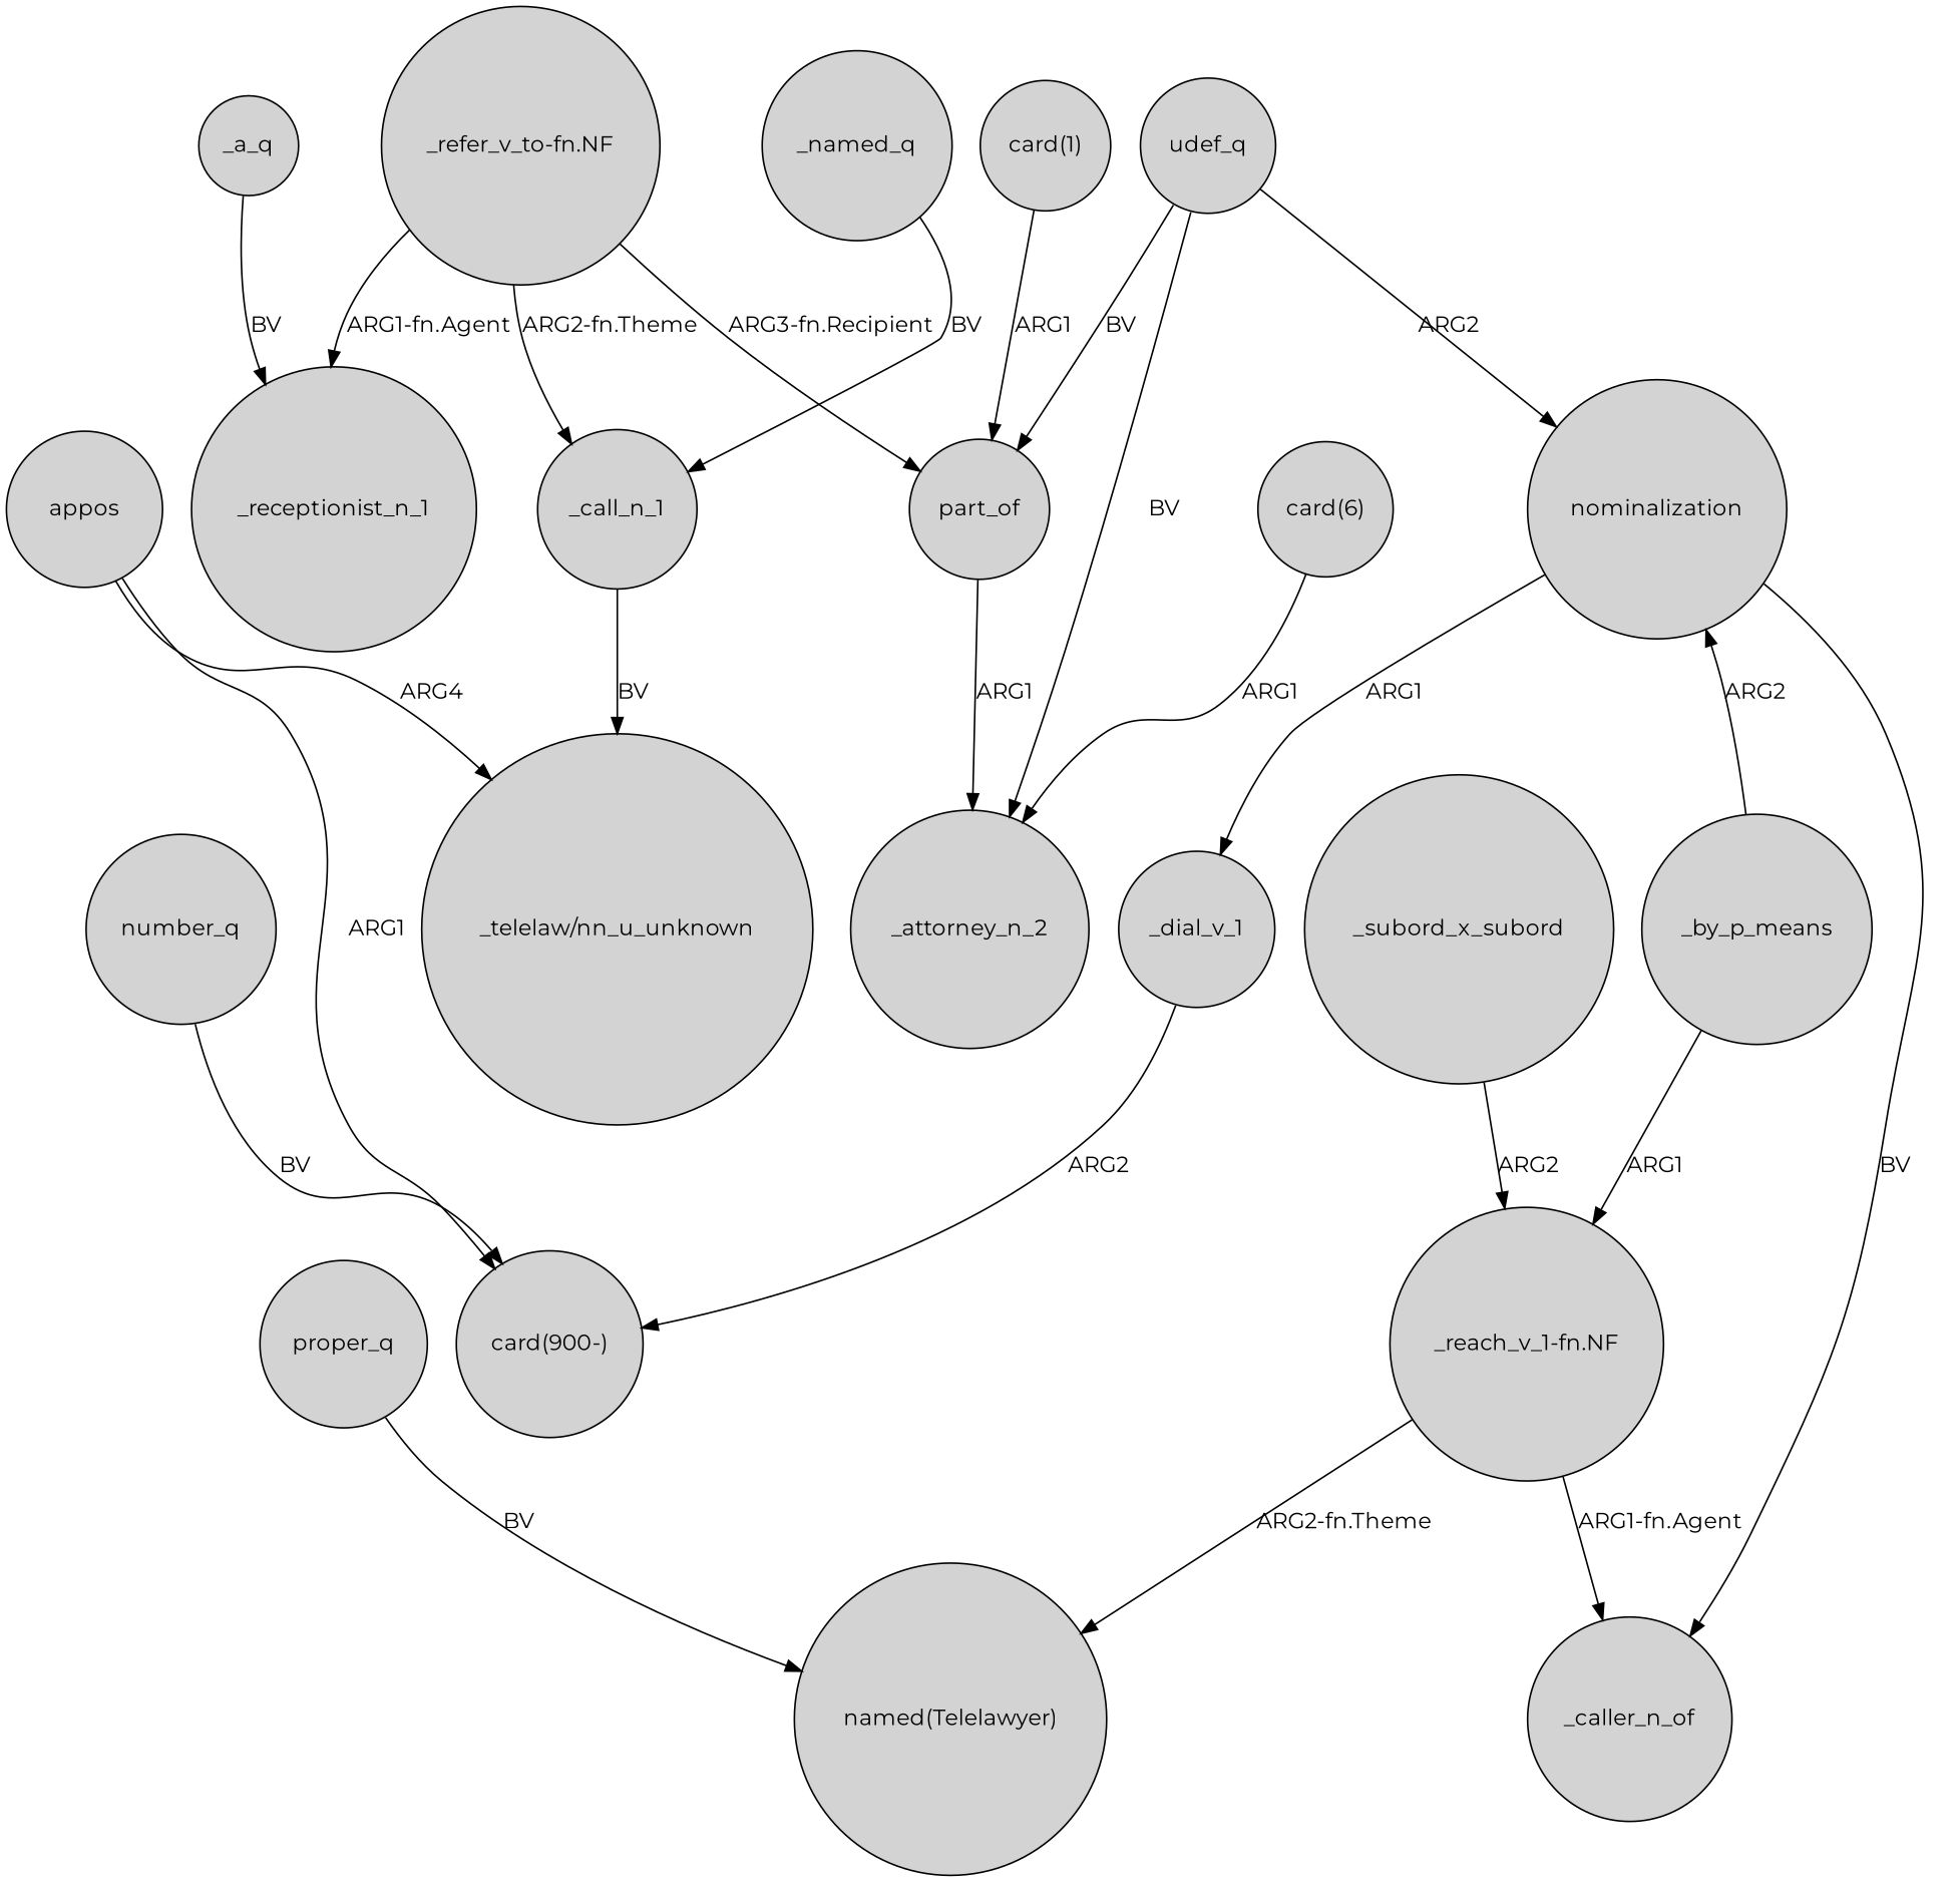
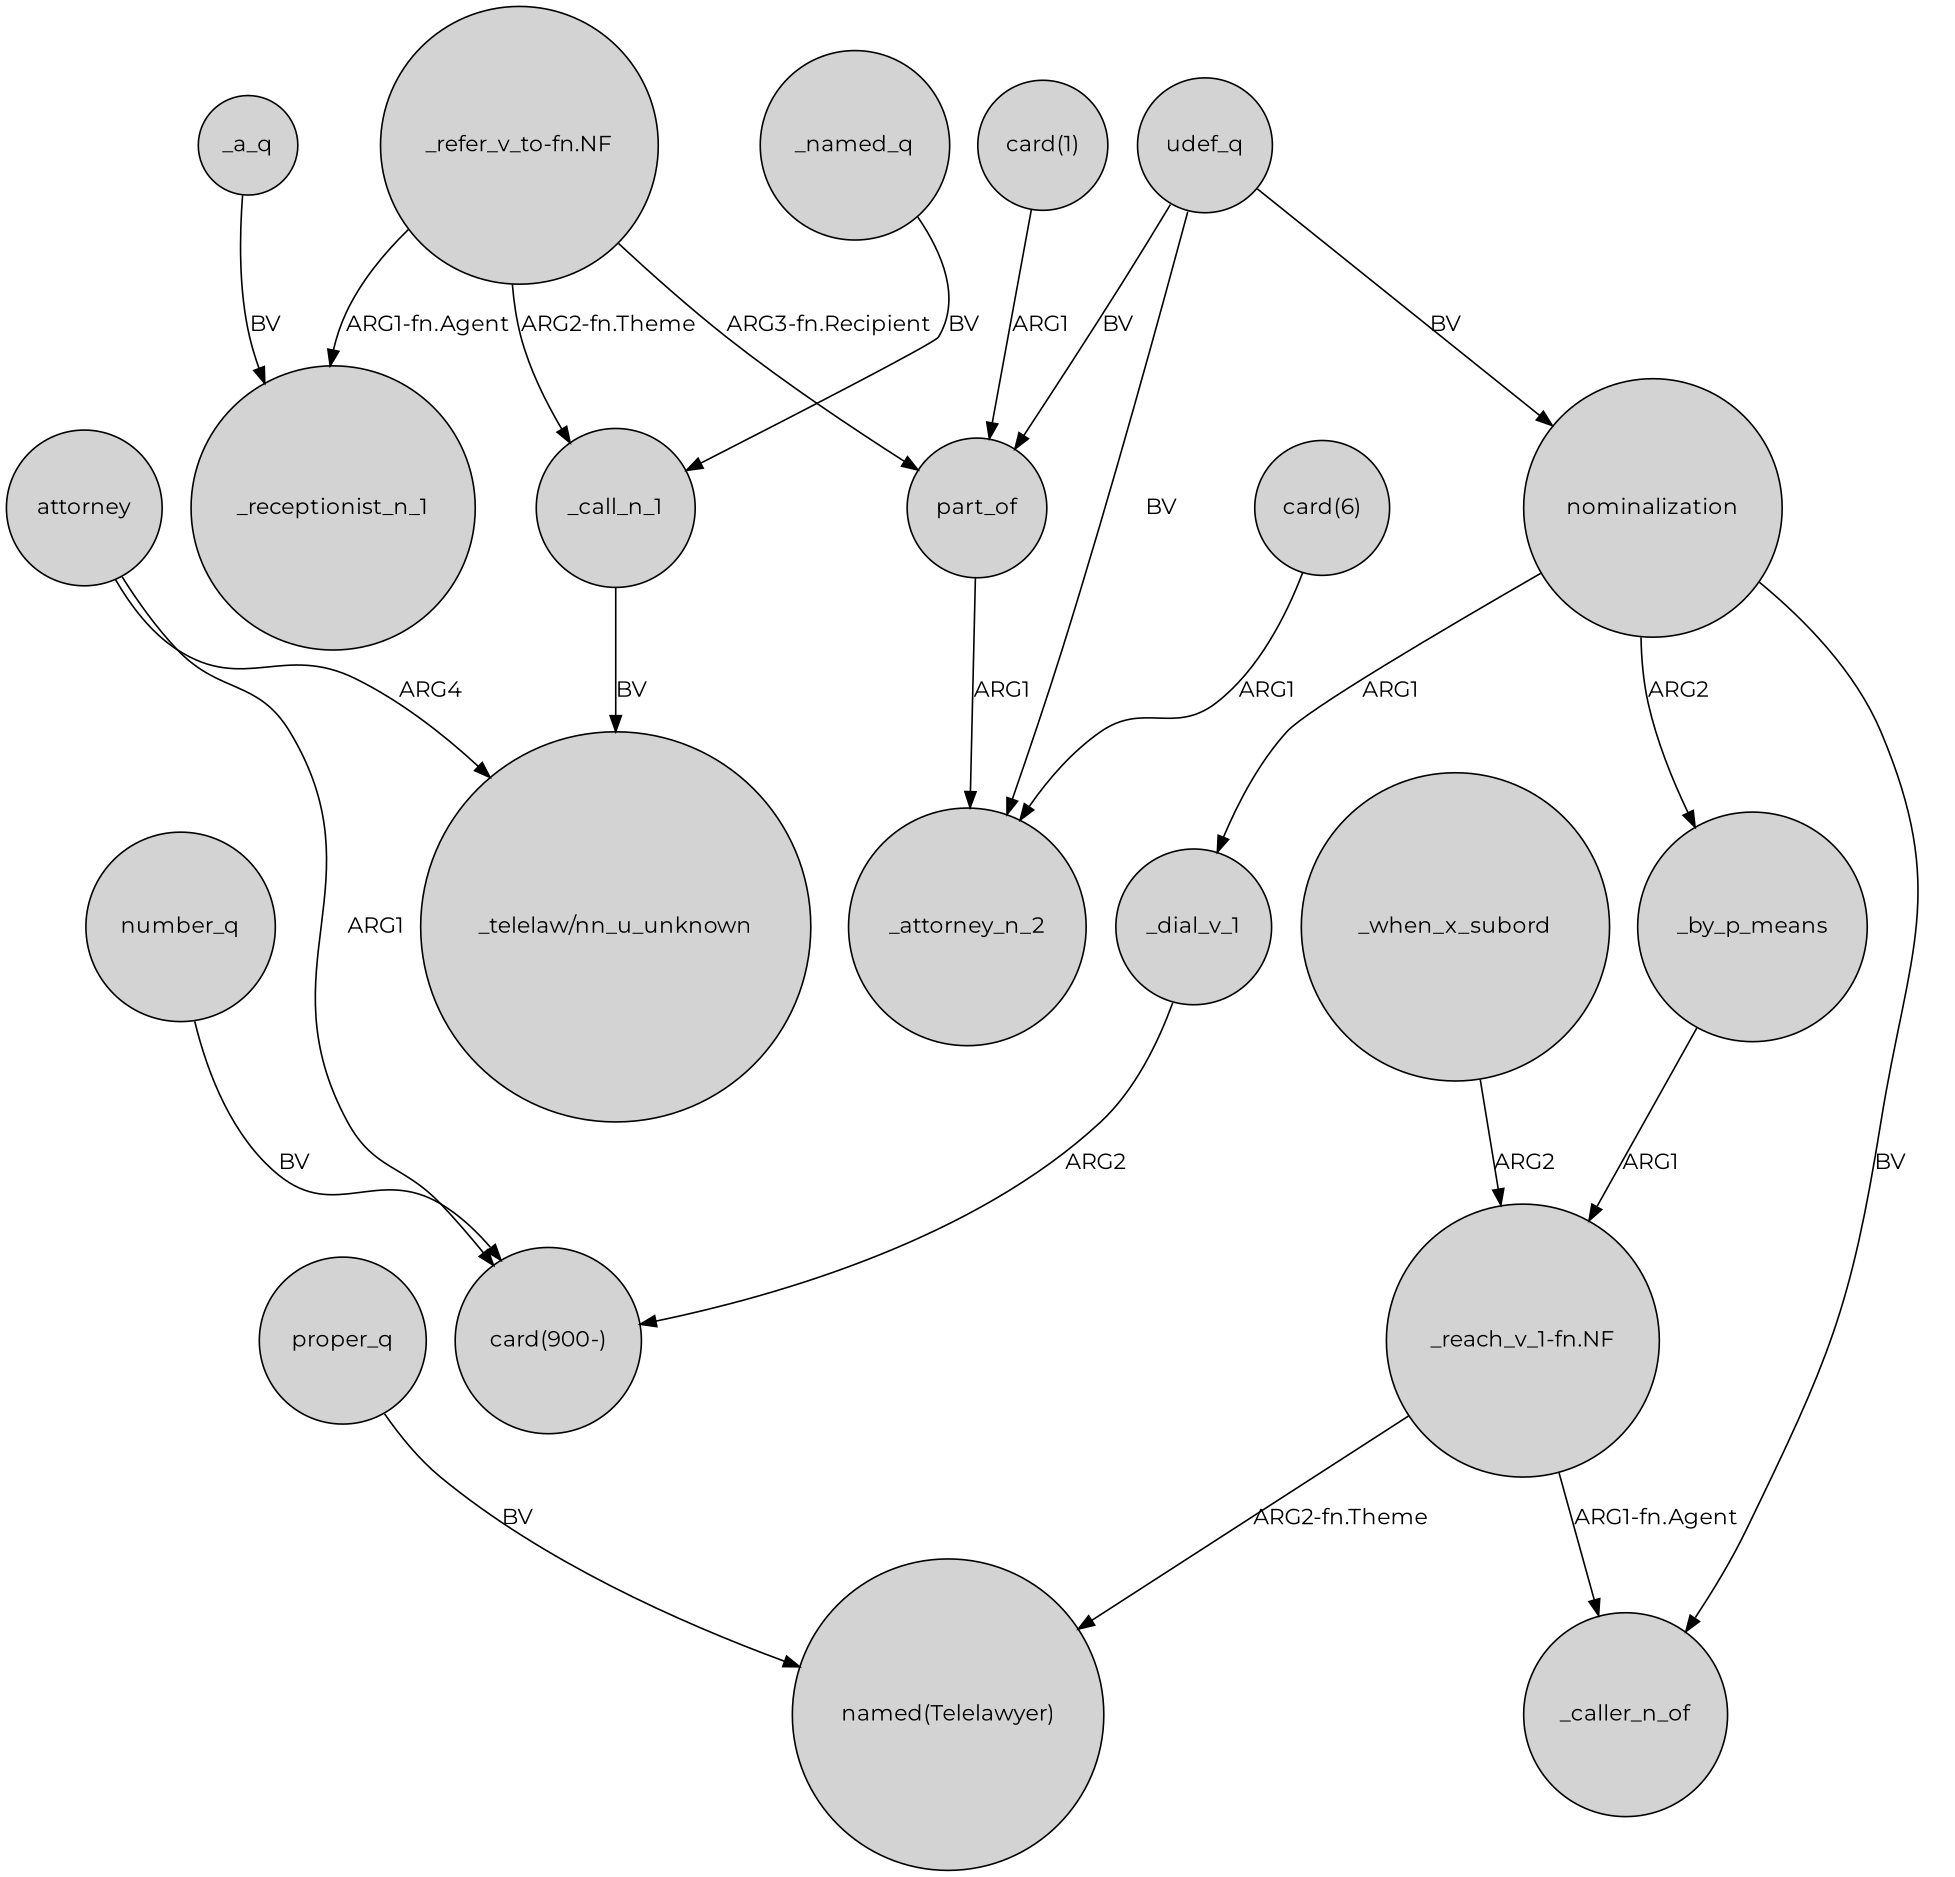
  digraph {
    fontname=Montserrat
    node [fontname=Montserrat shape=circle style=filled]
    edge [fontname=Montserrat]
    proper_q
    "named(Telelawyer)"
    _a_q
    _receptionist_n_1
    nominalization
    _caller_n_of
    _dial_v_1
    "card(900-)"
    udef_q
    part_of
    n11 [label=_attorney_n_2]
    _by_p_means
    "_reach_v_1-fn.NF"
-   _when_x_subord [label=_subord_x_subord]
+   _when_x_subord
    "_refer_v_to-fn.NF"
    _call_n_1
    "_telelaw/nn_u_unknown"
    number_q
    n19 [label=_named_q]
-   appos
+   appos [label=attorney]
    "card(1)"
    "card(6)"
    proper_q -> "named(Telelawyer)" [label=BV]
    _a_q -> _receptionist_n_1 [label=BV]
    nominalization -> _caller_n_of [label=BV]
    nominalization -> _dial_v_1 [label=ARG1]
    _dial_v_1 -> "card(900-)" [label=ARG2]
-   udef_q -> nominalization [label=ARG2]
+   udef_q -> nominalization [label=BV]
    udef_q -> part_of [label=BV]
    udef_q -> n11 [label=BV]
    part_of -> n11 [label=ARG1]
-   _by_p_means -> nominalization [label=ARG2]
+   nominalization -> _by_p_means [label=ARG2]
    _by_p_means -> "_reach_v_1-fn.NF" [label=ARG1]
    "_reach_v_1-fn.NF" -> "named(Telelawyer)" [label="ARG2-fn.Theme"]
    "_reach_v_1-fn.NF" -> _caller_n_of [label="ARG1-fn.Agent"]
    _when_x_subord -> "_reach_v_1-fn.NF" [label=ARG2]
    "_refer_v_to-fn.NF" -> _receptionist_n_1 [label="ARG1-fn.Agent"]
    "_refer_v_to-fn.NF" -> part_of [label="ARG3-fn.Recipient"]
    "_refer_v_to-fn.NF" -> _call_n_1 [label="ARG2-fn.Theme"]
    _call_n_1 -> "_telelaw/nn_u_unknown" [label=BV]
    number_q -> "card(900-)" [label=BV]
    n19 -> _call_n_1 [label=BV]
    appos -> "card(900-)" [label=ARG1]
    appos -> "_telelaw/nn_u_unknown" [label=ARG4]
    "card(1)" -> part_of [label=ARG1]
    "card(6)" -> n11 [label=ARG1]
  }
